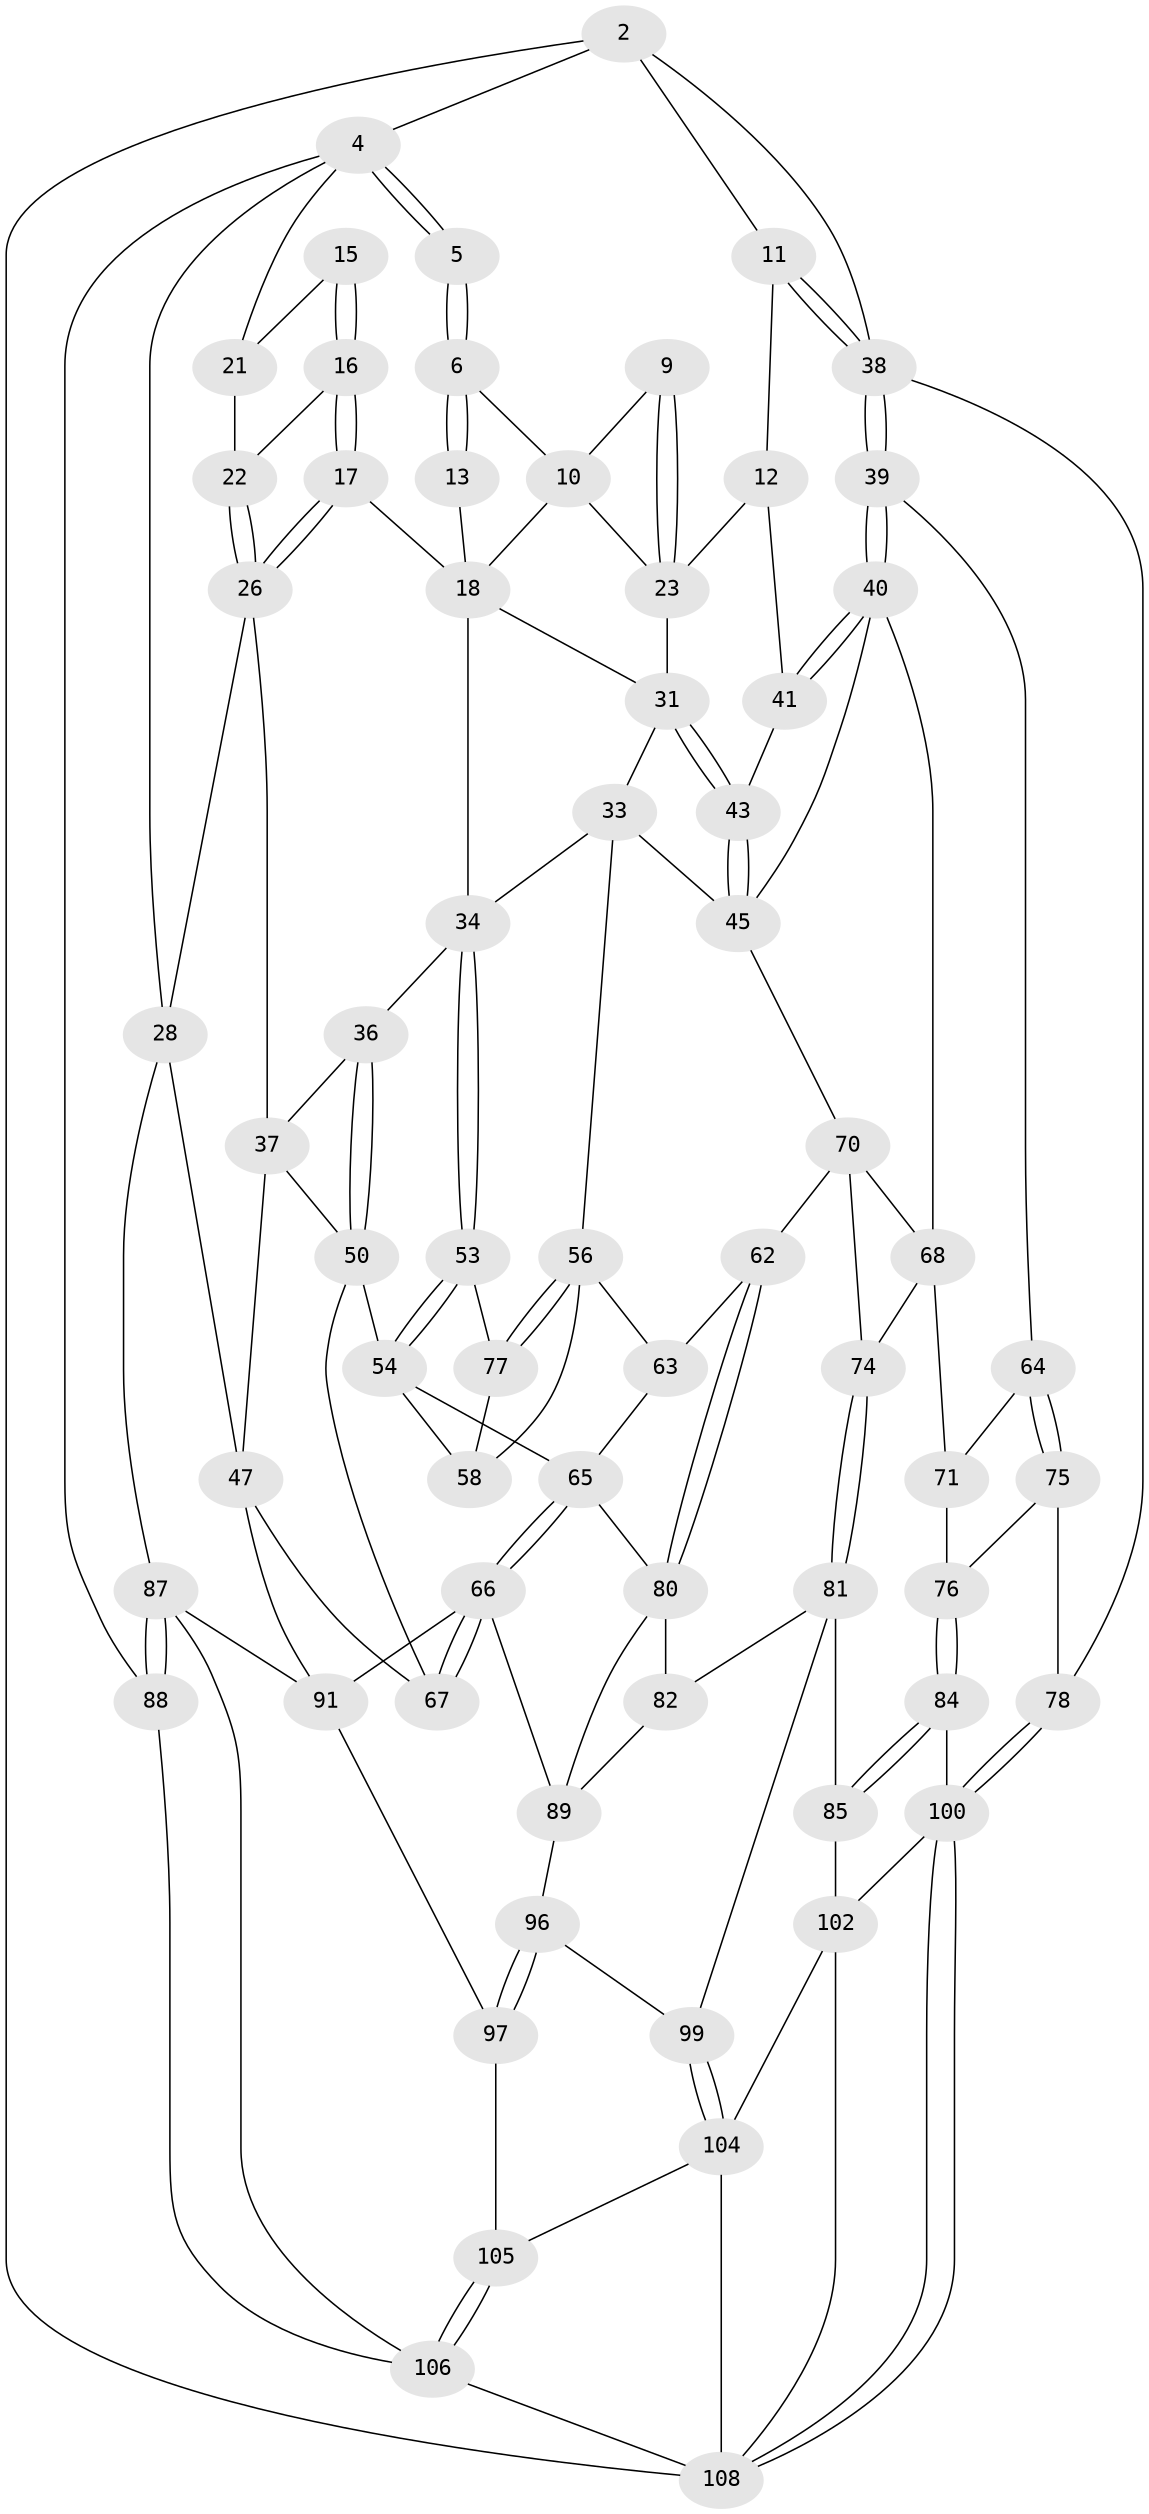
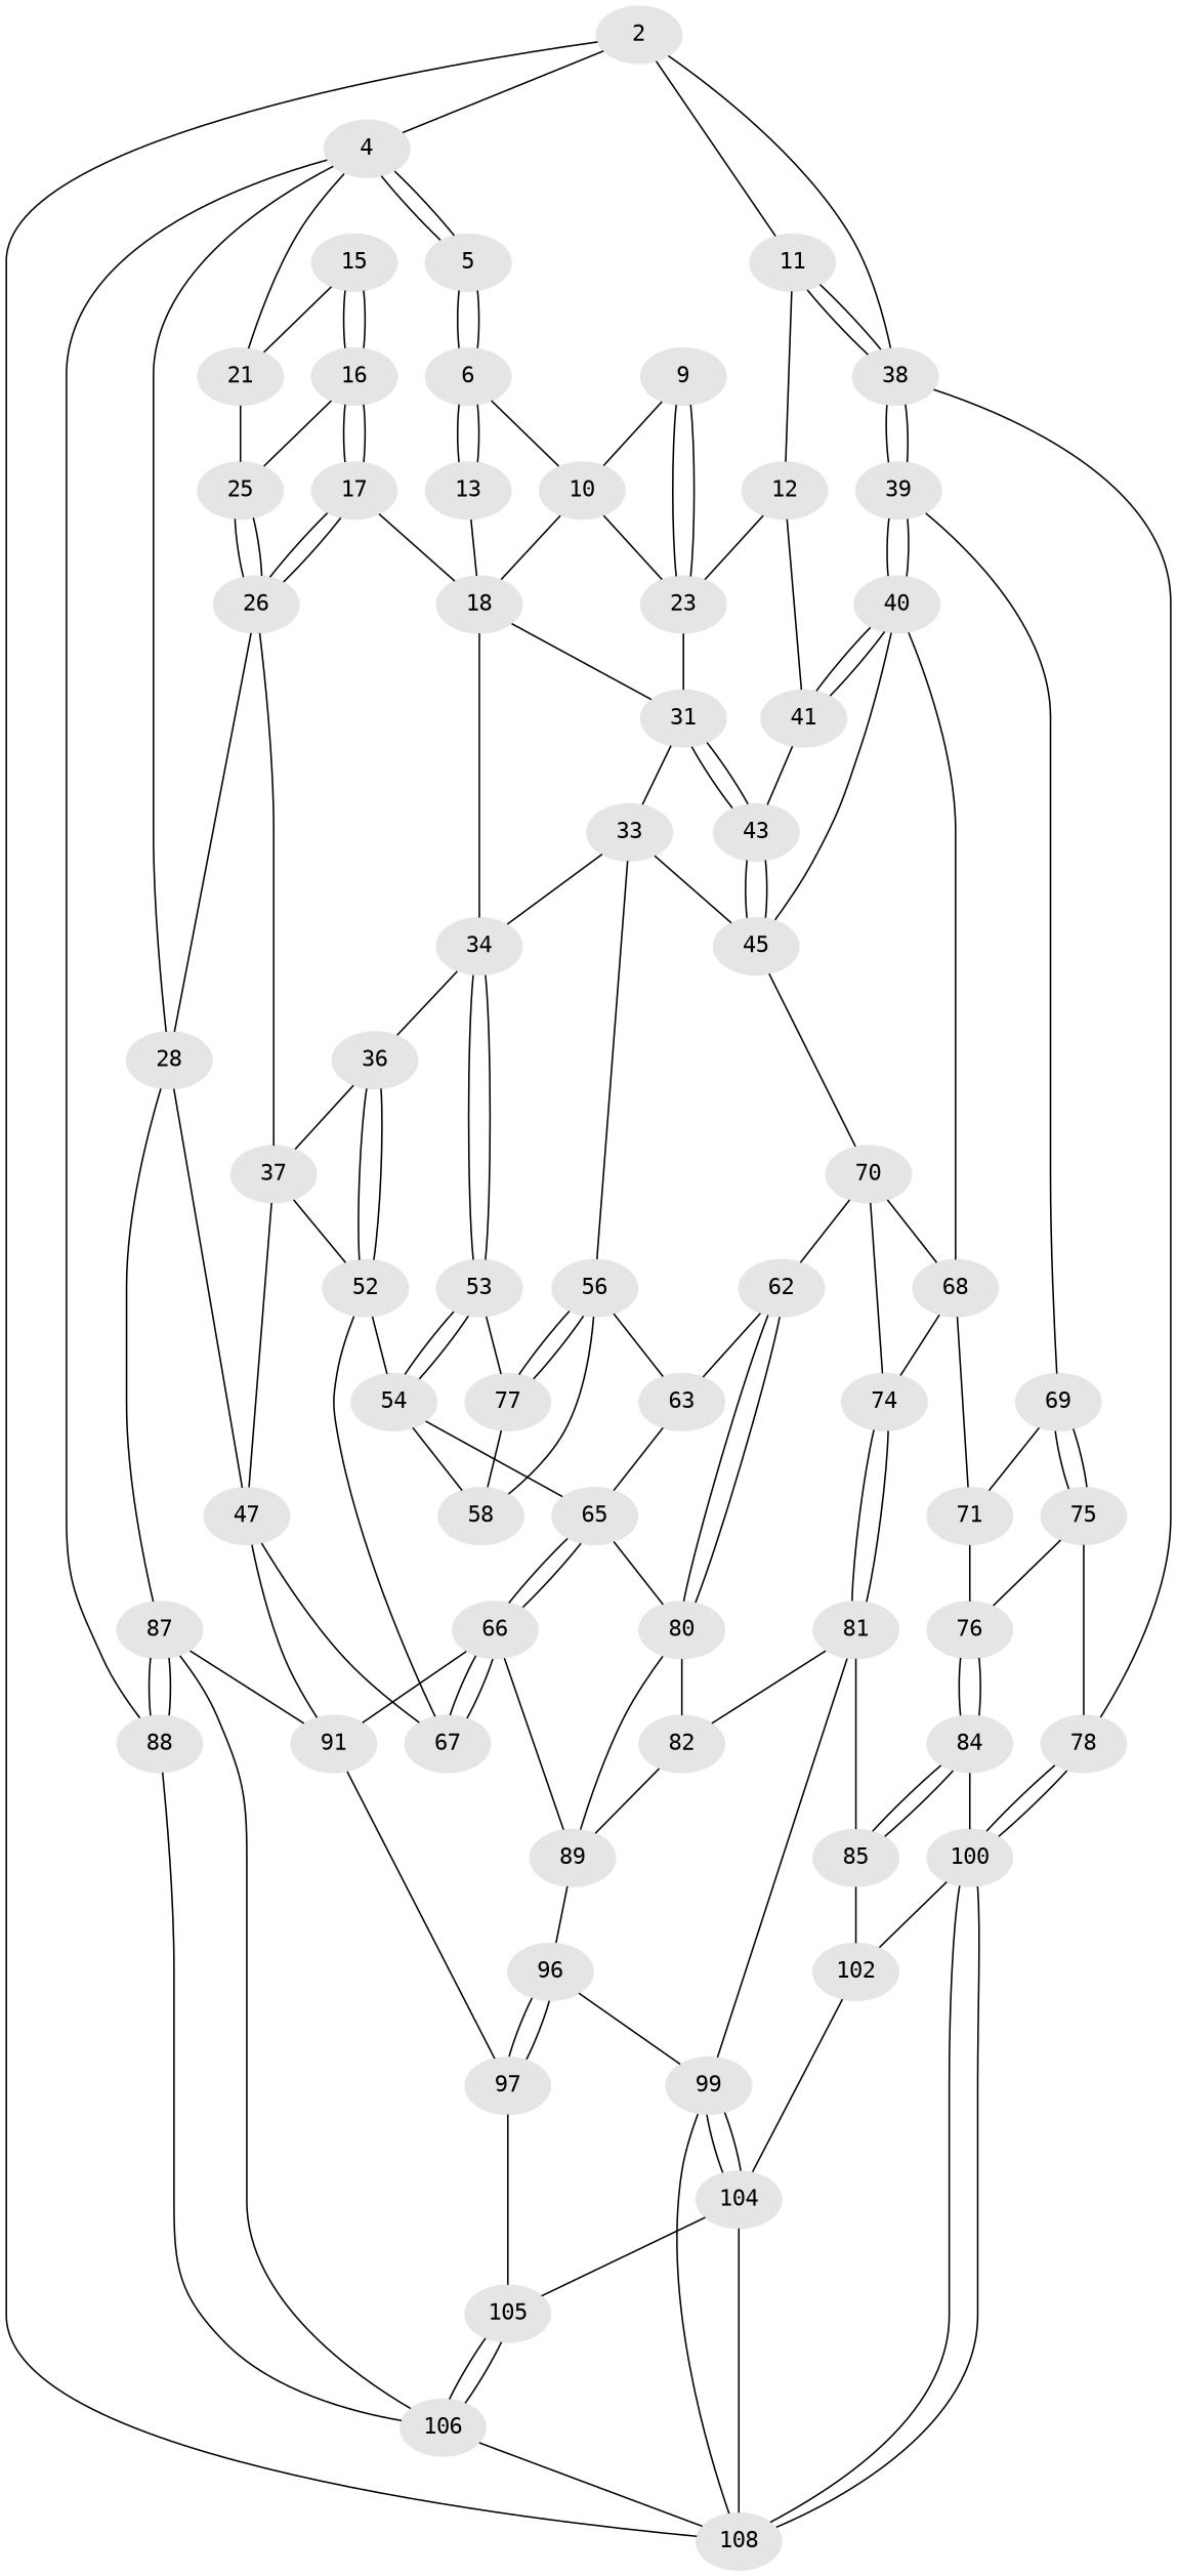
  graph {
    fontname="DejaVu Sans Mono"
    node [color=gray90 fontname="DejaVu Sans Mono" style=filled]
    edge [fontname="DejaVu Sans Mono"]
    2 [super="+3"]
    4 [super="+22"]
    11
    38 [super="+42"]
    108 [super="+111"]
    10 [super="+14"]
    9
    23 [super="+30"]
    12 [super="+29"]
    41
    5
    21
    28 [super="+49"]
    88
    39
    78
    6 [super="+7"]
-   25 [label=22]
+   25
    47 [super="+48"]
    87 [super="+95"]
    106 [super="+107"]
    13
    18 [super="+19"]
    31 [super="+32"]
    43
    34 [super="+35"]
    15 [super="+20"]
    16 [super="+24"]
    17
    26 [super="+27"]
    37 [super="+46"]
    33 [super="+44"]
    36
    53
-   52 [super="+55" label=50]
+   52 [super="+55"]
    67
    91 [super="+94"]
    45 [super="+51"]
    56 [super="+64"]
    n40 [label=70 super="+61"]
    n41 [label=77]
    58
    63
    54 [super="+59"]
    40 [super="+50"]
-   69 [super="+70" label=64]
+   69 [super="+70"]
    100 [super="+101"]
    68 [super="+72"]
    71 [super="+77"]
    75 [super="+79"]
    74
    62
    97 [super="+98"]
    65 [super="+73"]
    80 [super="+83"]
    66 [super="+90"]
    81 [super="+86"]
    89 [super="+93"]
    82
    96
    76
    84 [super="+92"]
    85
    99
    102 [super="+103"]
    104 [super="+109"]
    105 [super="+110"]
    2 -- 4
    2 -- 11
    2 -- 38
    2 -- 108
    4 -- 5
    4 -- 5
    4 -- 21
    4 -- 28
    4 -- 88
    11 -- 38
    11 -- 38
    11 -- 12
    38 -- 39
    38 -- 39
    38 -- 78
    10 -- 23
    10 -- 18
    9 -- 10
    9 -- 23
    9 -- 23
    23 -- 31
    12 -- 23
    12 -- 41
    41 -- 43
    5 -- 6
    5 -- 6
    21 -- 25
    28 -- 47
    28 -- 87
    88 -- 106 [weight=2]
    39 -- 40
    39 -- 40
    39 -- 69
    78 -- 100
    78 -- 100
    6 -- 10
    6 -- 13
    6 -- 13
    25 -- 26
    25 -- 26
    47 -- 67
    47 -- 91
    87 -- 88
    87 -- 88
    87 -- 106
    87 -- 91
    106 -- 108
    13 -- 18
    18 -- 31
    18 -- 34
    31 -- 43
    31 -- 43
    31 -- 33
    43 -- 45
    43 -- 45
    34 -- 36
    34 -- 53
    34 -- 53
    15 -- 21
    15 -- 16 [weight=2]
    15 -- 16
    16 -- 25
    16 -- 17
    16 -- 17
    17 -- 18
    17 -- 26
    17 -- 26
    26 -- 28
    26 -- 37
    37 -- 47
    37 -- 52
    33 -- 34
    33 -- 45
    33 -- 56
    36 -- 37
    36 -- 52
    36 -- 52
    53 -- n41
    53 -- 54
    53 -- 54
    52 -- 67
    52 -- 54
    91 -- 97
    45 -- n40
    56 -- n41
    56 -- n41
    56 -- 58
    56 -- 63
    n40 -- 68
    n40 -- 74
    n40 -- 62
    n41 -- 58
    63 -- 65
    54 -- 58
    54 -- 65
    40 -- 41
    40 -- 41
    40 -- 45
    40 -- 68
    69 -- 71 [weight=2]
    69 -- 75
    69 -- 75
    100 -- 108
    100 -- 108
    100 -- 102
    68 -- 71
    68 -- 74
    71 -- 76
    75 -- 78
    75 -- 76
    74 -- 81
    74 -- 81
    62 -- 63
    62 -- 80
    62 -- 80
    97 -- 105 [weight=2]
    65 -- 80
    65 -- 66
    65 -- 66
    80 -- 89
    80 -- 82
    66 -- 67
    66 -- 67
    66 -- 91
    66 -- 89
    81 -- 82
    81 -- 85
    81 -- 99
    89 -- 96
    82 -- 89
    96 -- 97
    96 -- 97
    96 -- 99
    76 -- 84
    76 -- 84
    84 -- 100
    84 -- 85
    84 -- 85
    85 -- 102
    99 -- 104
    99 -- 104
-   102 -- 108
+   99 -- 108
    102 -- 104
    104 -- 108
    104 -- 105
    105 -- 106
    105 -- 106
  }
